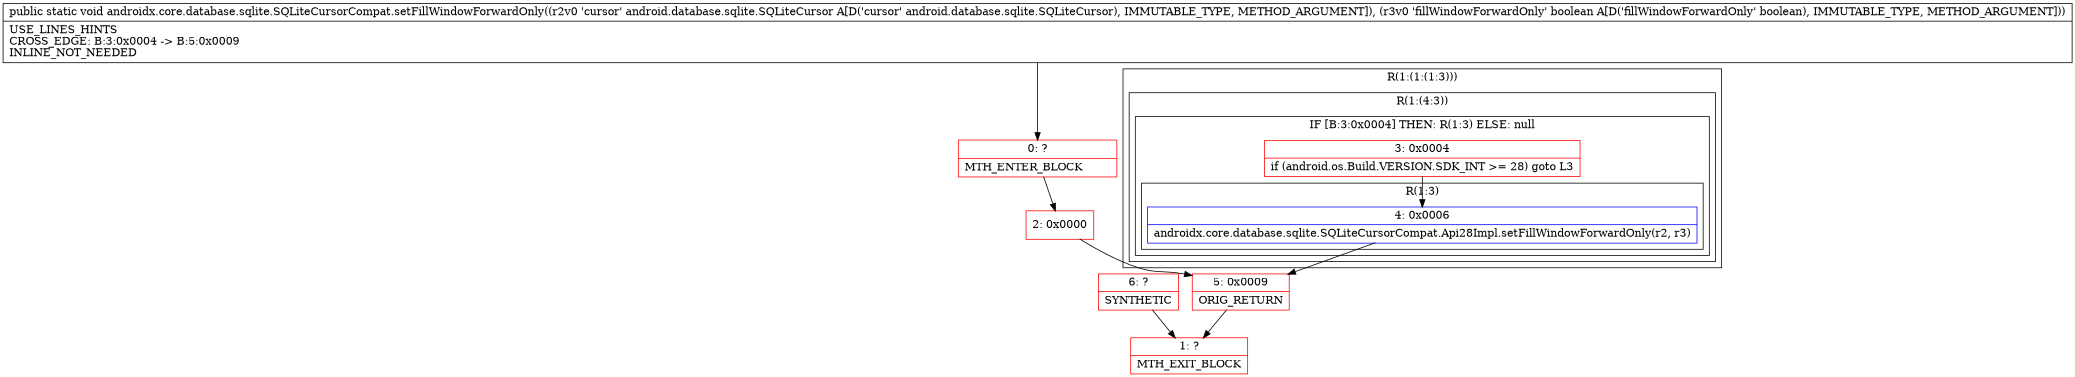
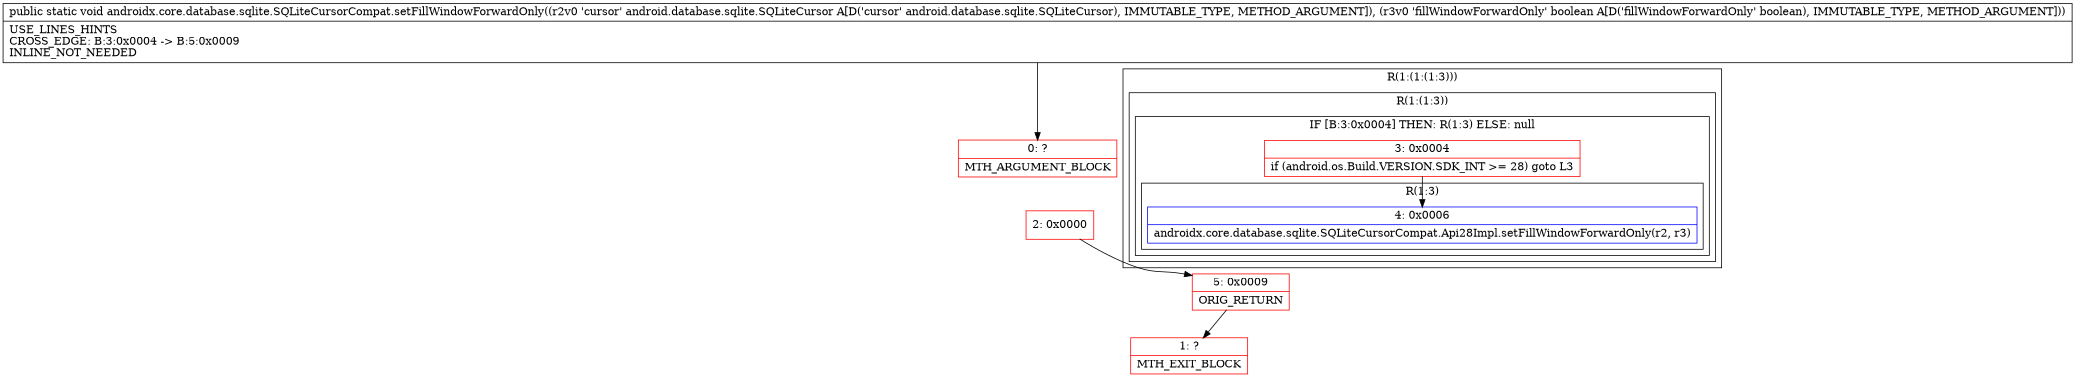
  digraph {
    node [color=red shape=record]
    n1 [color=blue label="{4\:\ 0x0006|androidx.core.database.sqlite.SQLiteCursorCompat.Api28Impl.setFillWindowForwardOnly(r2, r3)\l}"]
    n2 [label="{3\:\ 0x0004|if (android.os.Build.VERSION.SDK_INT \>= 28) goto L3\l}"]
    n3 [label="{5\:\ 0x0009|ORIG_RETURN\l}"]
-   n4 [label="{6\:\ ?|SYNTHETIC\l}"]
    n5 [label="{1\:\ ?|MTH_EXIT_BLOCK\l}"]
-   n6 [label="{0\:\ ?|MTH_ENTER_BLOCK\l}"]
+   n6 [label="{0\:\ ?|MTH_ARGUMENT_BLOCK\l}"]
    n7 [label="{2\:\ 0x0000}"]
    n8 [label="{public static void androidx.core.database.sqlite.SQLiteCursorCompat.setFillWindowForwardOnly((r2v0 'cursor' android.database.sqlite.SQLiteCursor A[D('cursor' android.database.sqlite.SQLiteCursor), IMMUTABLE_TYPE, METHOD_ARGUMENT]), (r3v0 'fillWindowForwardOnly' boolean A[D('fillWindowForwardOnly' boolean), IMMUTABLE_TYPE, METHOD_ARGUMENT]))  | USE_LINES_HINTS\lCROSS_EDGE: B:3:0x0004 \-\> B:5:0x0009\lINLINE_NOT_NEEDED\l}" color=""]
    subgraph cluster_1 {
      label="R(1:(1:(1:3)))"
      subgraph cluster_2 {
-       label="R(1:(4:3))"
+       label="R(1:(1:3))"
        subgraph cluster_3 {
          label="IF [B:3:0x0004] THEN: R(1:3) ELSE: null"
          n2
          subgraph cluster_4 {
            label="R(1:3)"
            n1
          }
        }
      }
    }
-   n1 -> n3
    n2 -> n1
    n3 -> n5
-   n4 -> n5
-   n6 -> n7
    n7 -> n3
    n8 -> n6
  }
